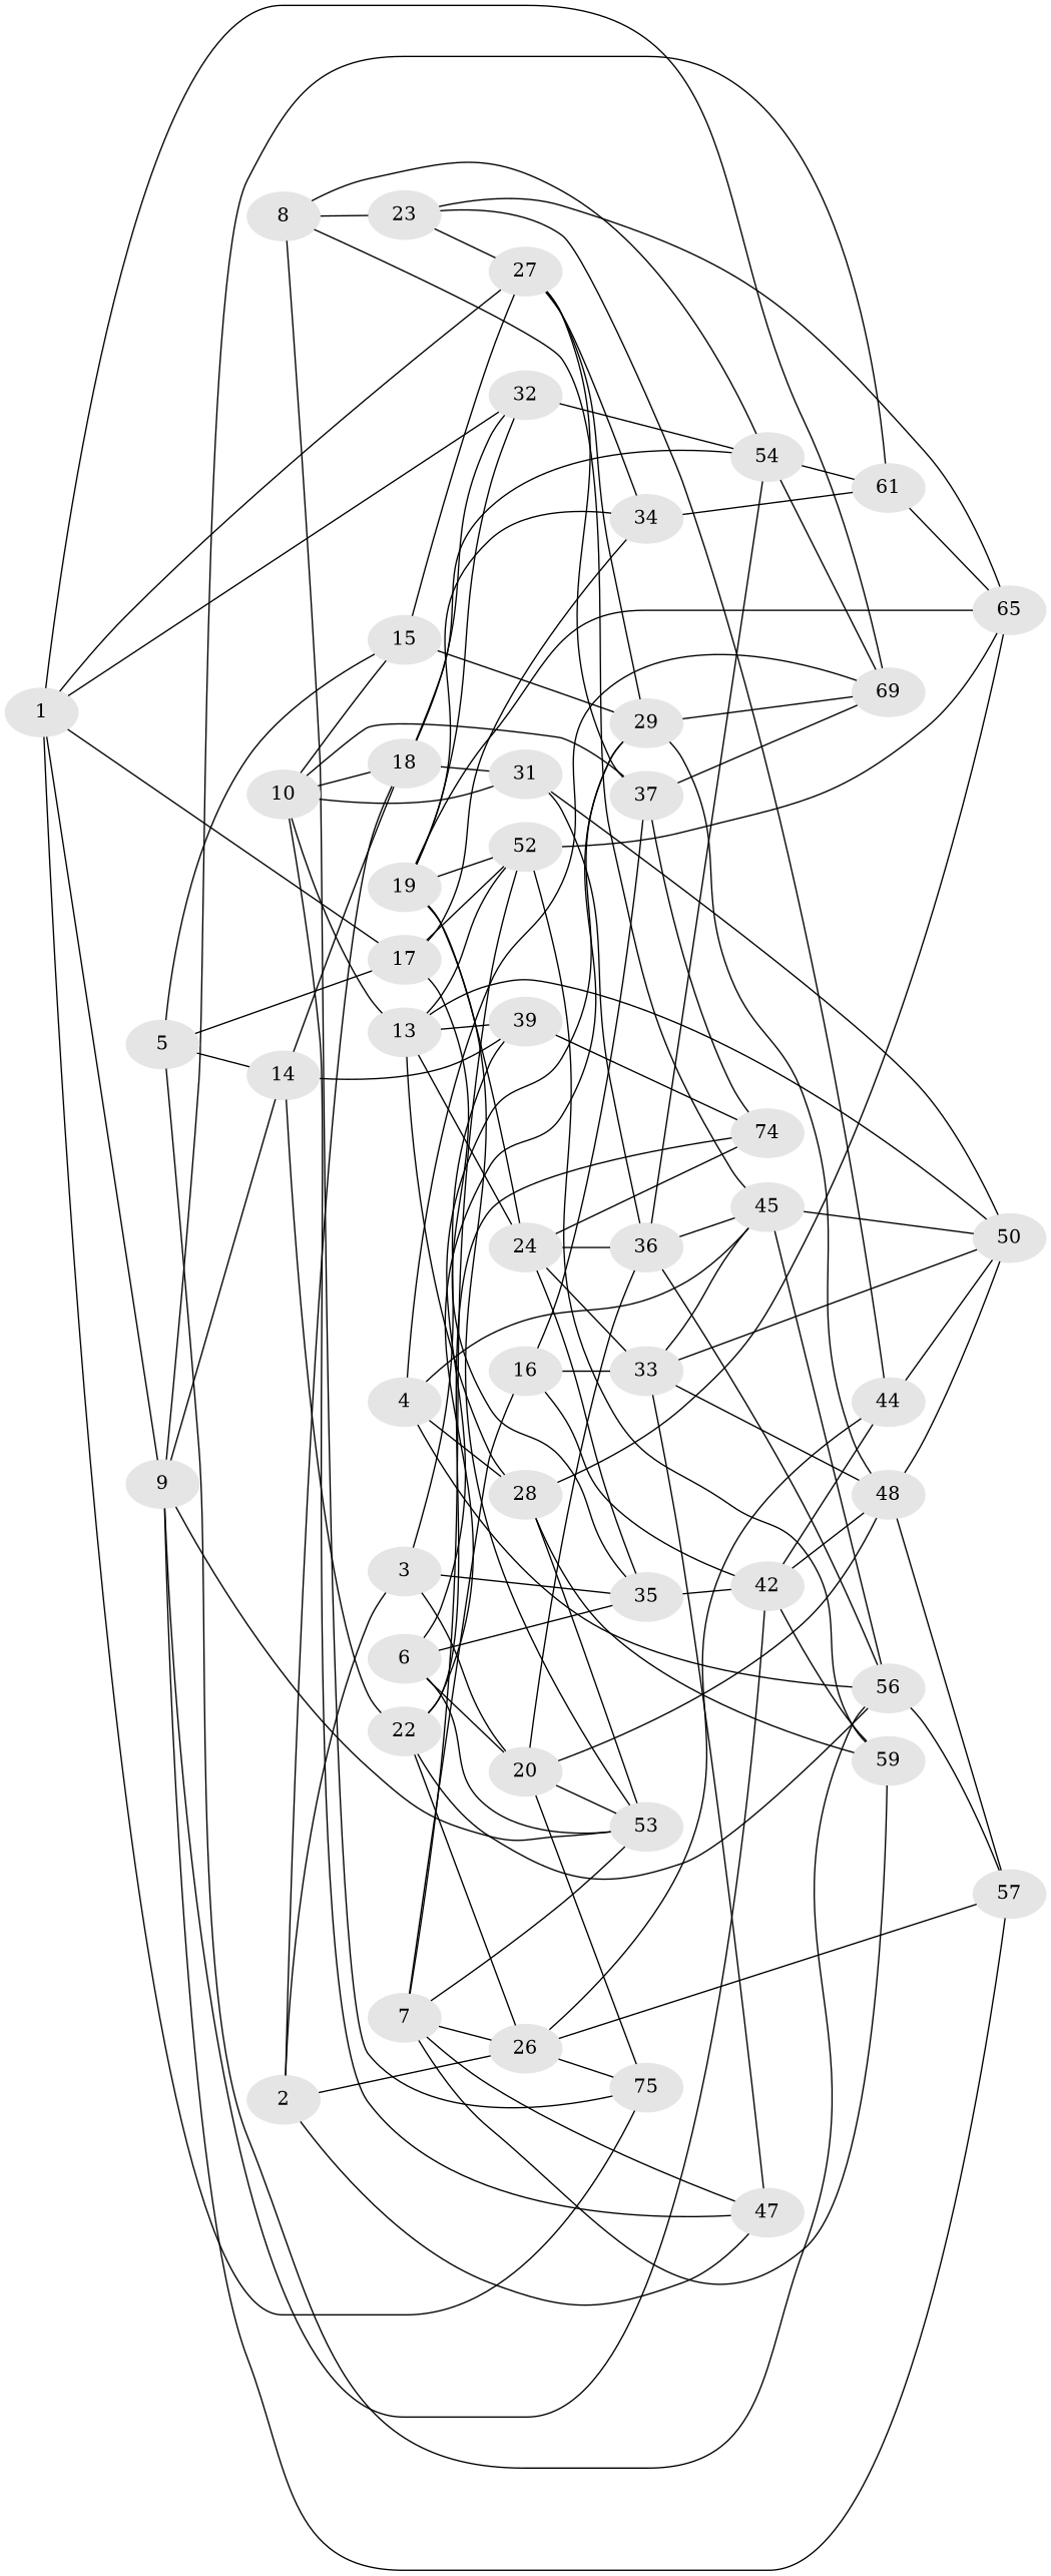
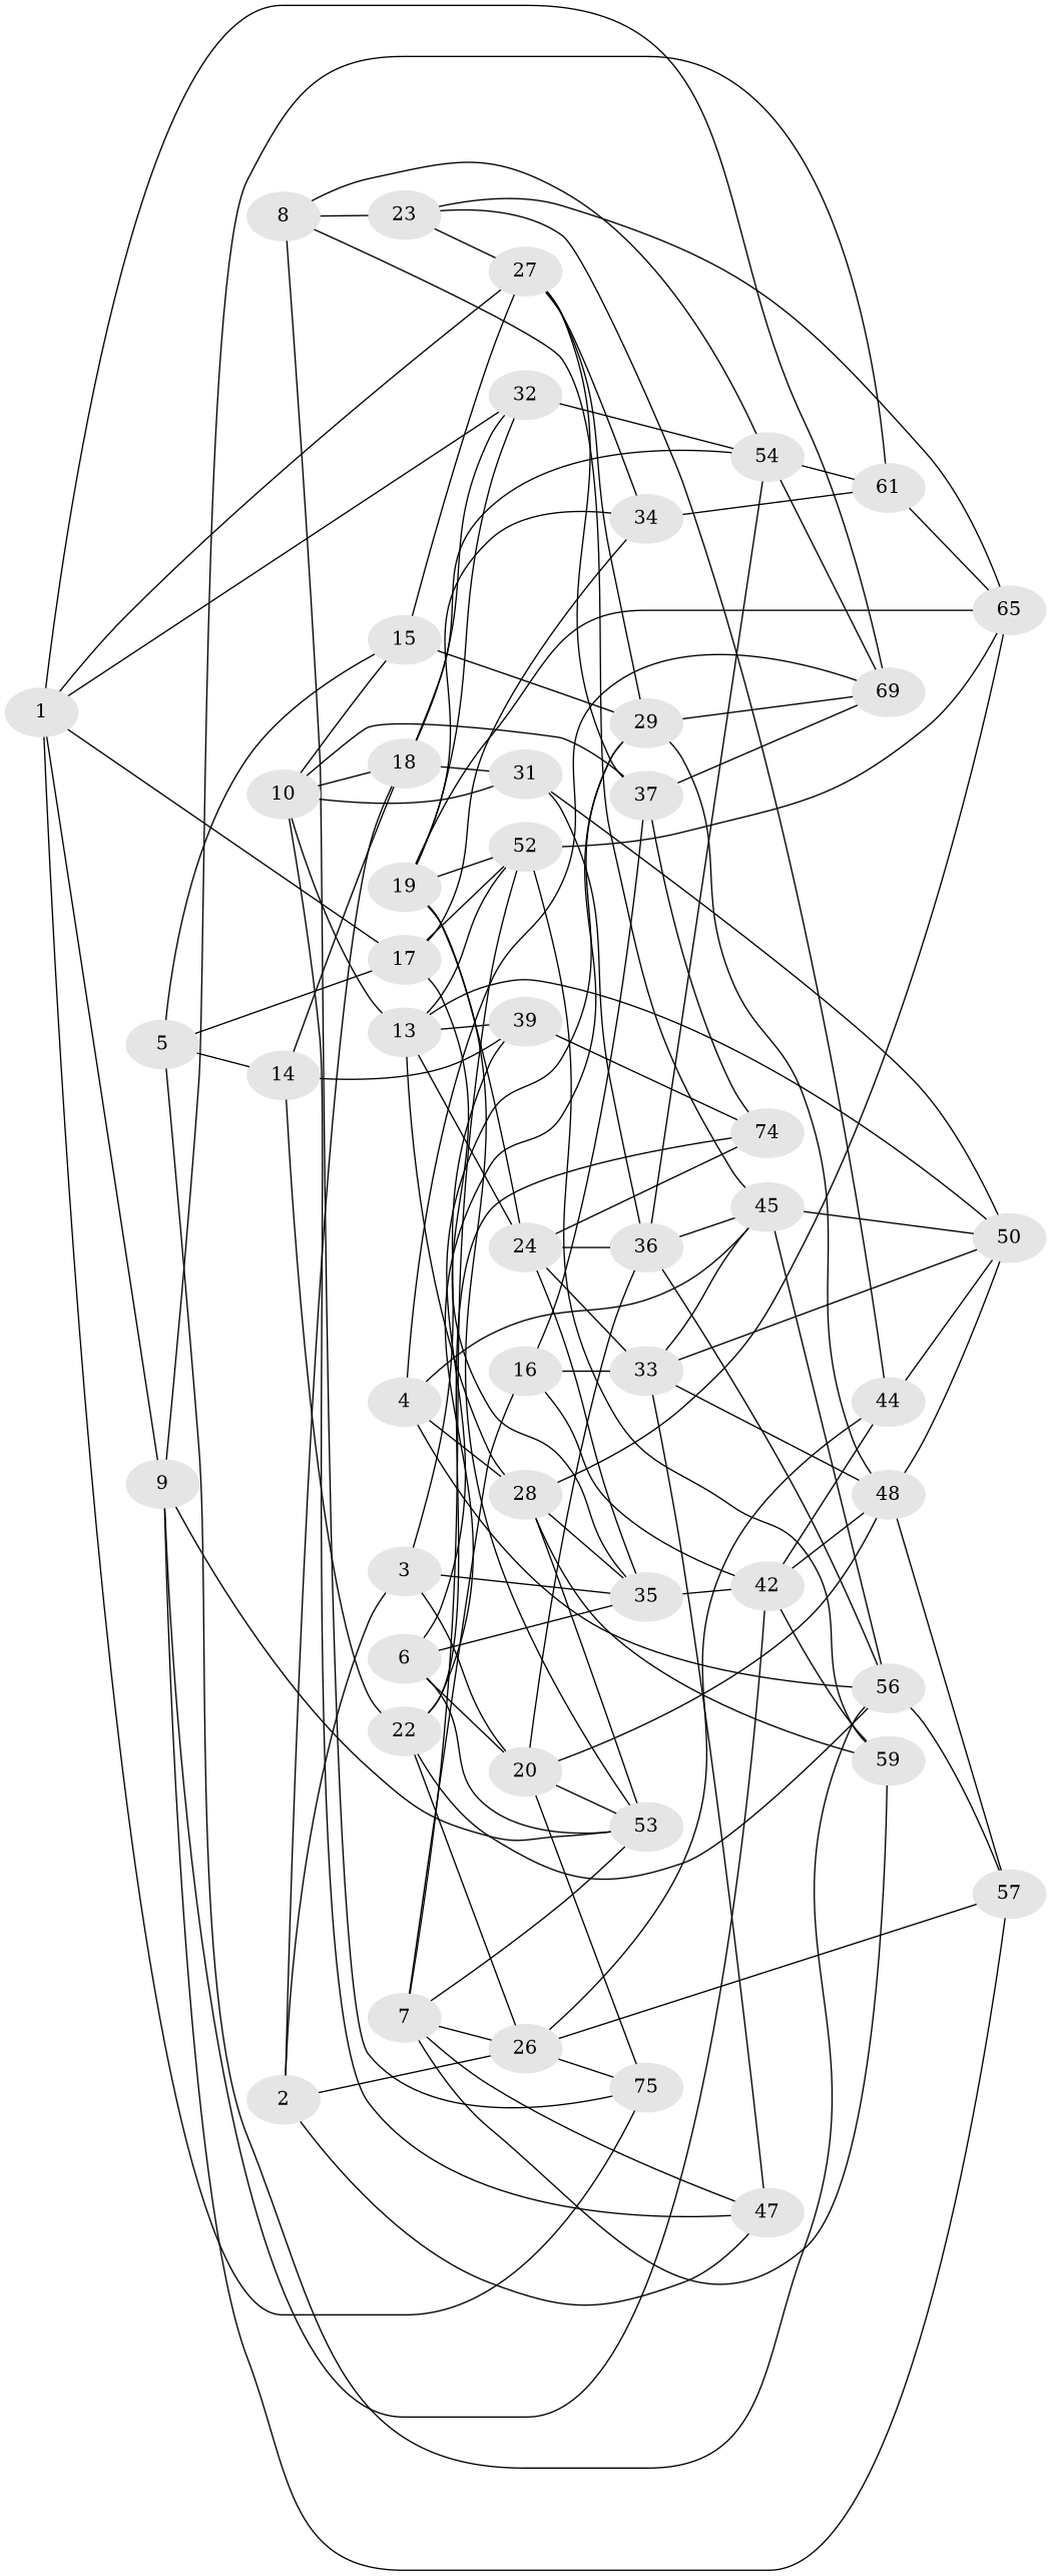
  graph {
    rankdir=LR
    node [color=gray90 style=filled]
    1 [super="+11"]
    9 [super="+12"]
    17 [super="+49"]
    27 [super="+64"]
    32
    69 [super="+82"]
    75
    14 [super="+38"]
    53 [super="+73"]
    42 [super="+58"]
    57
    61
    35 [super="+71"]
    52 [super="+55"]
    34 [super="+81"]
    29 [super="+72"]
    37 [super="+80"]
    54 [super="+60"]
    2
    3
    18 [super="+21"]
    26 [super="+66"]
    47
    20 [super="+79"]
    39
    31
    44
    36 [super="+62"]
    48 [super="+78"]
    74
    28 [super="+43"]
    59
    65 [super="+77"]
    4
    45 [super="+63"]
    56 [super="+67"]
    50 [super="+76"]
    5 [super="+41"]
    15 [super="+40"]
    22
    6
    7 [super="+51"]
    16
    33 [super="+68"]
    8
    23
    10 [super="+30"]
    13 [super="+70"]
    24 [super="+25"]
    19 [super="+46"]
    1 -- 9
    1 -- 17
    1 -- 27
    1 -- 32
    1 -- 69
    1 -- 75
-   9 -- 14
    9 -- 53
    9 -- 42
    9 -- 57
    9 -- 61
    17 -- 35
    17 -- 52
    17 -- 34 [weight=2]
    27 -- 34
    27 -- 29
    27 -- 37
    32 -- 54
    14 -- 18
    14 -- 39
    14 -- 22
    42 -- 44
    42 -- 48
    42 -- 59
    61 -- 65
    35 -- 42
    52 -- 59
    52 -- 65
    34 -- 61
    29 -- 69
    29 -- 48
    37 -- 69 [weight=2]
    37 -- 74
    54 -- 69
    54 -- 61
    2 -- 3
    2 -- 18
    2 -- 26
    2 -- 47
    3 -- 35
    3 -- 20
    3 -- 39
    18 -- 32
    18 -- 54
    18 -- 31
    26 -- 75
    26 -- 57
    26 -- 44
    20 -- 75
    20 -- 53
    20 -- 36
    20 -- 48
    39 -- 74
    31 -- 36
    31 -- 50
    44 -- 50
    36 -- 54
    36 -- 45
    36 -- 56
    48 -- 57
    48 -- 50
    28 -- 53
+   28 -- 35
    28 -- 59
    28 -- 65
    4 -- 69
    4 -- 28
    4 -- 45
    4 -- 56
    45 -- 56
    45 -- 50
    56 -- 57
    5 -- 17
    5 -- 14 [weight=2]
    5 -- 56
    5 -- 15 [weight=2]
    15 -- 27
    15 -- 29
    22 -- 29
    22 -- 26
    22 -- 74
    22 -- 56
    6 -- 53
    6 -- 35
    6 -- 29
    6 -- 20
    7 -- 53
    7 -- 52
    7 -- 26
    7 -- 47
    7 -- 59
    7 -- 16
    16 -- 42
    16 -- 37
    16 -- 33
    33 -- 47
    33 -- 48
    33 -- 45
    33 -- 50
    8 -- 75
    8 -- 54
    8 -- 45
    8 -- 23
    23 -- 27
    23 -- 44
    23 -- 65
    10 -- 37
    10 -- 18
    10 -- 47
    10 -- 31
    10 -- 15
    10 -- 13
    13 -- 52
    13 -- 39
    13 -- 28
    13 -- 50
    13 -- 24
    24 -- 35
    24 -- 36
    24 -- 74
    24 -- 33
    19 -- 32
    19 -- 53
    19 -- 52
    19 -- 34
    19 -- 65
    19 -- 24
  }
